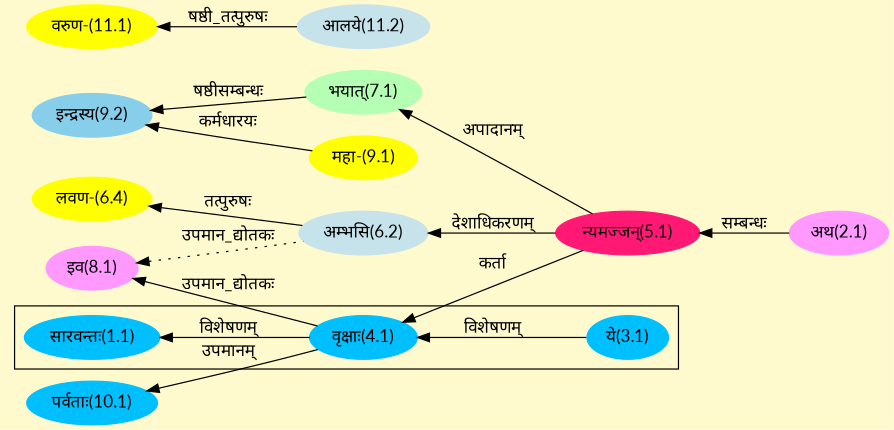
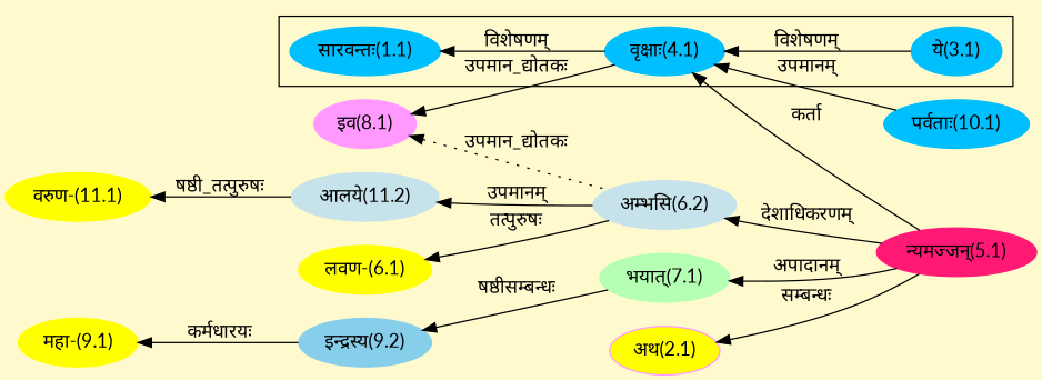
  digraph {
    bgcolor=lemonchiffon1
    compound=true
    fontname=Lato
    rankdir=LR
    node [color="#00BFFF" fontname=Lato style=filled]
    edge [dir=back fontname=Lato]
    n1 [label="सारवन्तः(1.1)"]
    n2 [label="वृक्षाः(4.1)"]
    n3 [label="ये(3.1)"]
    n4 [color="#FF1975" label="न्यमज्जन्(5.1)"]
-   n5 [color="#FF99FF" label="अथ(2.1)"]
-   n6 [color="#FFFF00" label="लवण-(6.4)"]
+   n5 [color="#FF99FF" label="अथ(2.1)" fillcolor="#FFFF00"]
+   n6 [color="#FFFF00" label="लवण-(6.1)"]
    n7 [color="#C6E2EB" label="अम्भसि(6.2)"]
    n8 [color="#B4FFB4" label="भयात्(7.1)"]
    n9 [color="#FF99FF" label="इव(8.1)"]
    n10 [color="#FFFF00" label="महा-(9.1)"]
    n11 [color="#87CEEB" label="इन्द्रस्य(9.2)"]
    n12 [label="पर्वताः(10.1)"]
    n13 [color="#FFFF00" label="वरुण-(11.1)"]
    n14 [color="#C6E2EB" label="आलये(11.2)"]
    subgraph cluster_1 {
      n1
      n2
      n3
    }
    n1 -> n2 [label="विशेषणम्"]
    n2 -> n3 [label="विशेषणम्"]
    n2 -> n4 [label="कर्ता"]
-   n4 -> n5 [label="सम्बन्धः"]
+   n5 -> n4 [label="सम्बन्धः"]
    n6 -> n7 [label="तत्पुरुषः"]
    n7 -> n4 [label="देशाधिकरणम्"]
    n8 -> n4 [label="अपादानम्"]
    n9 -> n2 [label="उपमान_द्योतकः"]
    n9 -> n7 [label="उपमान_द्योतकः" style=dotted]
-   n11 -> n10 [label="कर्मधारयः"]
+   n10 -> n11 [label="कर्मधारयः"]
    n11 -> n8 [label="षष्ठीसम्बन्धः"]
-   n12 -> n2 [label="उपमानम्"]
+   n2 -> n12 [label="उपमानम्"]
    n13 -> n14 [label="षष्ठी_तत्पुरुषः"]
+   n14 -> n7 [label="उपमानम्"]
  }
